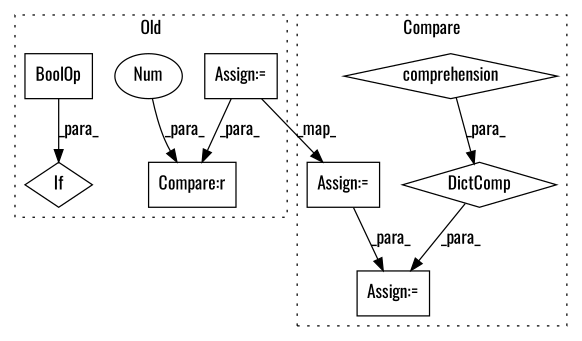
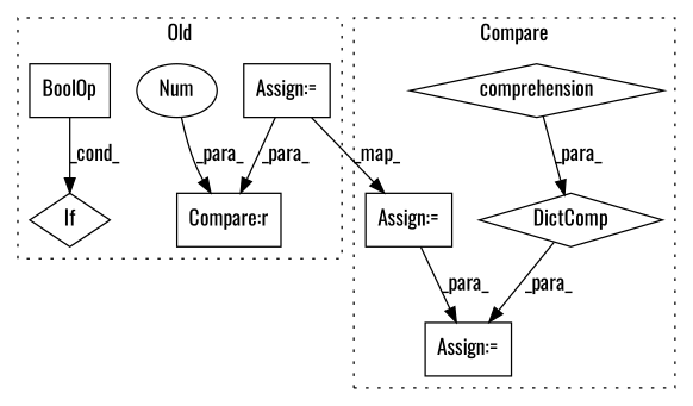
  digraph {
    fontname=Oswald
    node [a=68 fontname=Oswald l=3 shape=box]
    edge [fontname=Oswald]
    n1 [a=72 l=79 label=BoolOp s=3700]
    n2 [label="Assign:=" s=3578]
    n3 [a=96 label=If s=3697 shape=diamond]
    n4 [a=40 l=13 label="Compare:r" s=3766]
    n5 [a=76 l=1 label=Num s=3778 shape=ellipse]
    n6 [a=84 l=73 label=DictComp s=3801 shape=diamond]
    n7 [a=45 label=comprehension s=3807 shape=diamond]
    n8 [l=10 label="Assign:=" s=3767]
    n9 [label="Assign:=" s=3652]
    subgraph cluster_1 {
      label=Old
      style=dotted
      n1
      n2
      n3
      n4
      n5
    }
    subgraph cluster_2 {
      label=Compare
      style=dotted
      n6
      n7
      n8
      n9
    }
-   n1 -> n3 [label=_para_]
+   n1 -> n3 [label=_cond_]
    n2 -> n4 [label=_para_]
    n2 -> n9 [label=_map_]
    n5 -> n4 [label=_para_]
    n6 -> n8 [label=_para_]
    n7 -> n6 [label=_para_]
    n9 -> n8 [label=_para_]
  }
